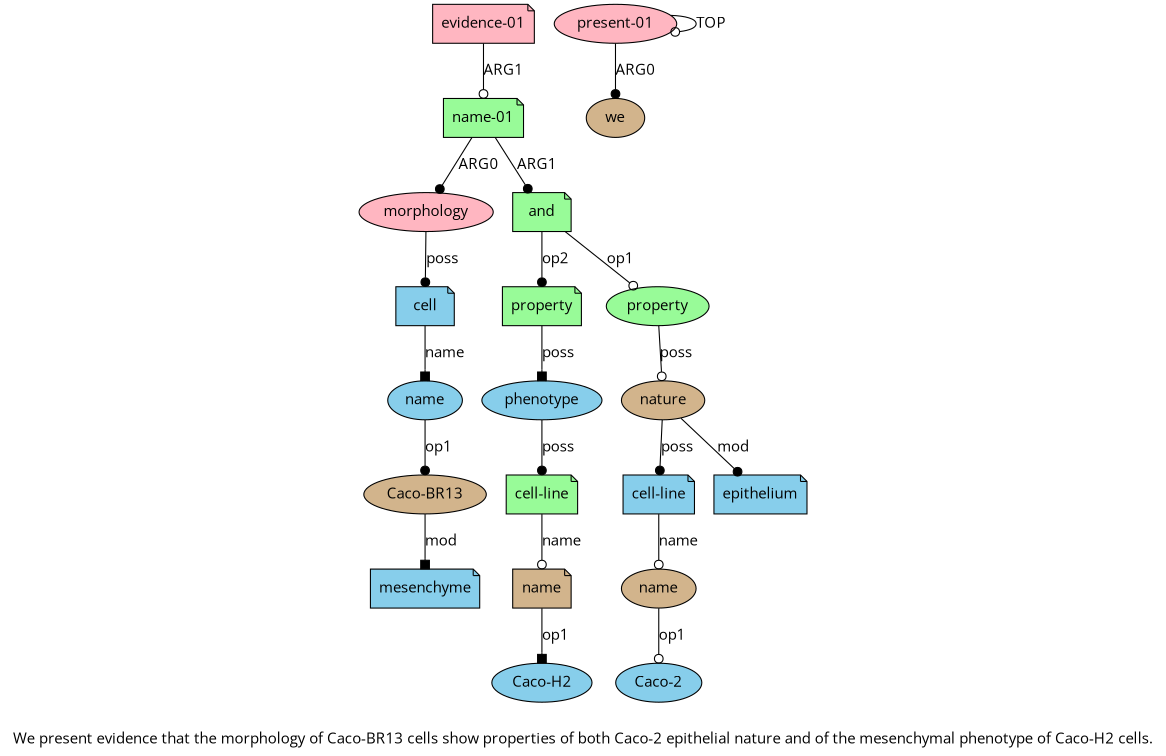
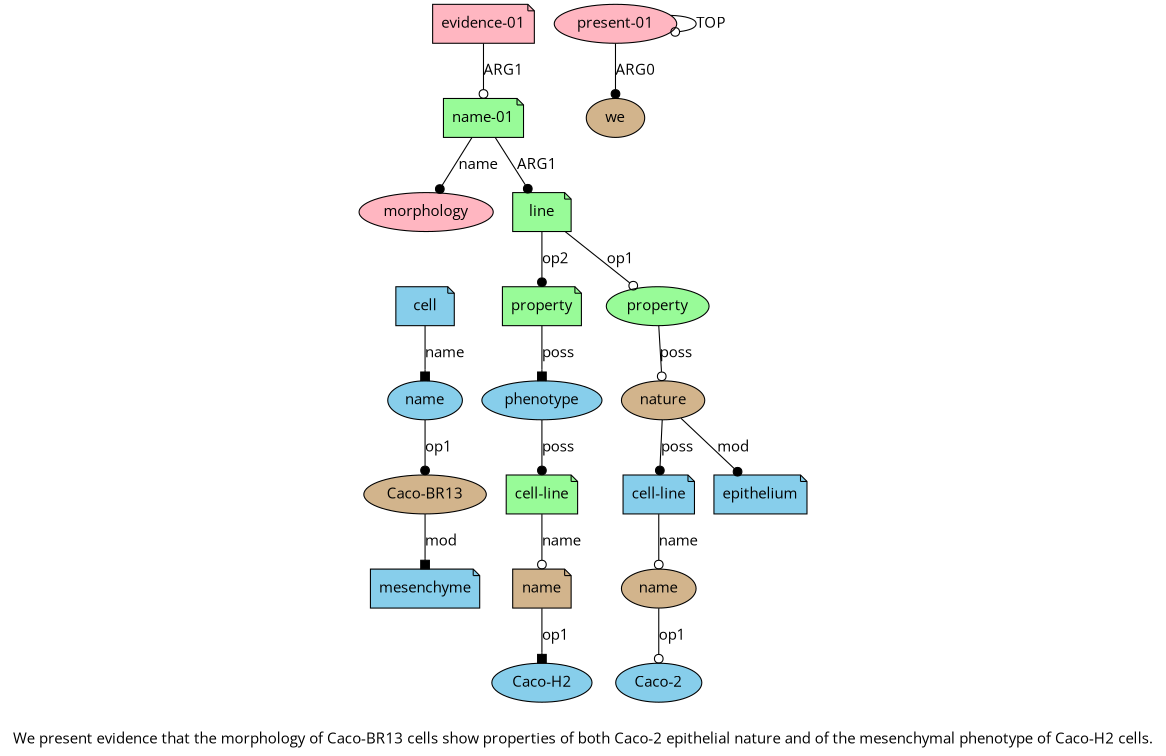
  digraph {
    fontname="Open Sans"
    label="We present evidence that the morphology of Caco-BR13 cells show properties of both Caco-2 epithelial nature and of the mesenchymal phenotype of Caco-H2 cells."
    node [color=black fillcolor=skyblue fontname="Open Sans" gold_ind=-1 gold_label=name shape=ellipse style=filled test_ind=-1 test_label=name]
    edge [arrowhead=dot color=black fontname="Open Sans" gold_label=poss test_label=poss]
    n1 [gold_ind=15 gold_label=mesenchyme label=mesenchyme shape=note test_ind=15 test_label=mesenchyme]
    n2 [gold_ind=14 gold_label=phenotype label=phenotype test_ind=14 test_label=phenotype]
    n3 [fillcolor=palegreen gold_ind=16 gold_label="cell-line" label="cell-line" shape=note test_ind=16 test_label="cell-line"]
    n4 [fillcolor=tan gold_ind=17 label=name shape=note test_ind=17]
    n5 [gold_label="Caco-H2" label="Caco-H2" test_label="Caco-H2"]
    n6 [gold_ind=11 gold_label="cell-line" label="cell-line" shape=note test_ind=11 test_label="cell-line"]
    n7 [fillcolor=tan gold_ind=12 label=name test_ind=12]
    n8 [gold_label="Caco-2" label="Caco-2" test_label="Caco-2"]
    n9 [gold_ind=10 gold_label=epithelium label=epithelium shape=note test_ind=10 test_label=epithelium]
    n10 [fillcolor=palegreen gold_ind=13 gold_label=property label=property shape=note test_ind=13 test_label=property]
    n11 [fillcolor=tan gold_ind=1 gold_label=we label=we test_ind=1 test_label=we]
    n12 [fillcolor=lightpink gold_ind=0 gold_label="present-01" label="present-01" test_ind=0 test_label="present-01"]
    n13 [fillcolor=lightpink gold_ind=2 gold_label="evidence-01" label="evidence-01" shape=note test_ind=2 test_label="evidence-01"]
    n14 [fillcolor=palegreen gold_ind=3 gold_label="show-01" label="name-01" shape=note test_ind=3 test_label="show-01"]
    n15 [fillcolor=lightpink gold_ind=4 gold_label=morphology label=morphology test_ind=4 test_label=morphology]
-   n16 [fillcolor=palegreen gold_ind=7 gold_label=and label=and shape=note test_ind=7 test_label=and]
+   n16 [fillcolor=palegreen gold_ind=7 gold_label=and label=line shape=note test_ind=7 test_label=and]
    n17 [gold_ind=5 gold_label=cell label=cell shape=note test_ind=5 test_label=cell]
    n18 [fillcolor=palegreen gold_ind=8 gold_label=property label=property test_ind=8 test_label=property]
    n19 [gold_ind=6 label=name test_ind=6]
    n20 [fillcolor=tan gold_ind=9 gold_label=nature label=nature test_ind=9 test_label=nature]
    n21 [fillcolor=tan gold_label="Caco-BR13" label="Caco-BR13" test_label="Caco-BR13"]
    n2 -> n3 [label=poss]
    n3 -> n4 [arrowhead=odot gold_label=name label=name test_label=name]
    n4 -> n5 [arrowhead=box gold_label=op1 label=op1 test_label=op1]
    n6 -> n7 [arrowhead=odot gold_label=name label=name test_label=name]
    n7 -> n8 [arrowhead=odot gold_label=op1 label=op1 test_label=op1]
    n10 -> n2 [arrowhead=box label=poss]
    n12 -> n11 [gold_label=ARG0 label=ARG0 test_label=ARG0]
    n12 -> n12 [arrowhead=odot gold_label=TOP label=TOP test_label=TOP]
    n13 -> n14 [arrowhead=odot gold_label=ARG1 label=ARG1 test_label=ARG1]
-   n14 -> n15 [gold_label=ARG0 label=ARG0 test_label=ARG0]
+   n14 -> n15 [gold_label=ARG0 label=name test_label=ARG0]
    n14 -> n16 [gold_label=ARG1 label=ARG1 test_label=ARG1]
-   n15 -> n17 [label=poss]
    n16 -> n10 [gold_label=op2 label=op2 test_label=op2]
    n16 -> n18 [arrowhead=odot gold_label=op1 label=op1 test_label=op1]
    n17 -> n19 [arrowhead=box gold_label=name label=name test_label=name]
    n18 -> n20 [arrowhead=odot label=poss]
    n19 -> n21 [gold_label=op1 label=op1 test_label=op1]
    n20 -> n6 [label=poss]
    n20 -> n9 [gold_label=mod label=mod test_label=mod]
    n21 -> n1 [arrowhead=box gold_label=mod label=mod test_label=mod]
  }
